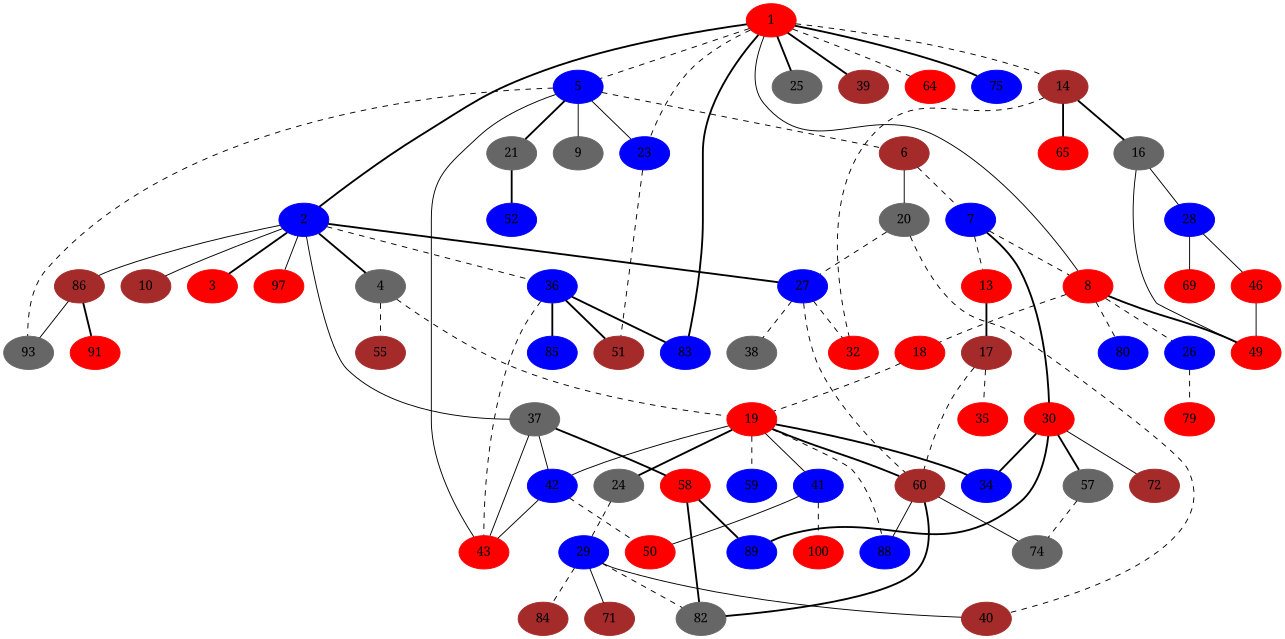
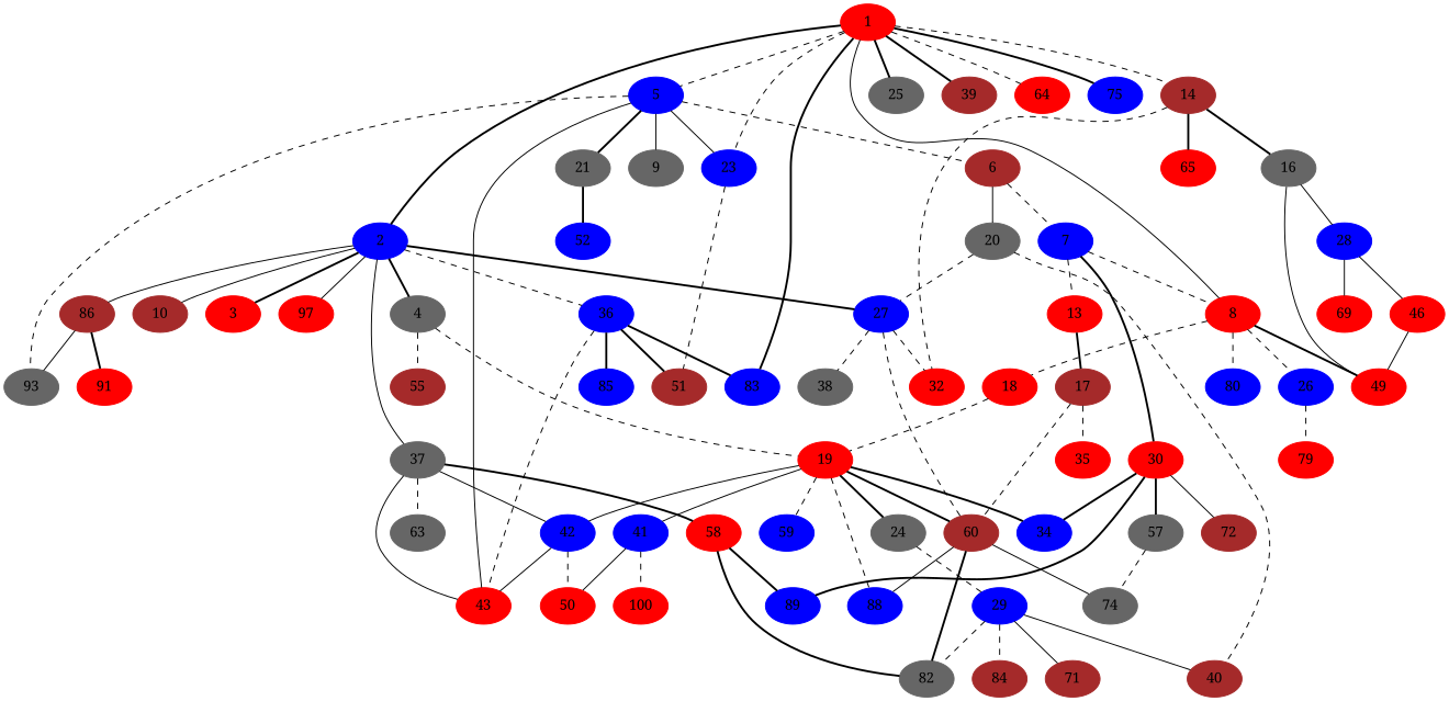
  graph {
    fontname="Noto Serif"
    node [color=red fontname="Noto Serif" style=filled]
    edge [fontname="Noto Serif" style=dashed]
    1 [super="+15"]
    2 [color=blue super="+12"]
    5 [color=blue super="+76"]
    8 [super="+66"]
    14 [color=brown super="+48"]
    23 [color=blue super="+68"]
    25 [color=gray40]
    39 [color=brown]
    64
    75 [color=blue]
    83 [color=blue]
    3
    4 [color=gray40]
    10 [color=brown]
    27 [color=blue super="+98"]
    n16 [color=gray40 label=37 super="+61"]
    36 [color=blue super="+99"]
    86 [color=brown]
    97
    21 [color=gray40 super="+73"]
    6 [color=brown]
    9 [color=gray40]
    43 [super="+53"]
    93 [color=gray40]
    18
    26 [color=blue super="+78"]
    49 [super="+81"]
    80 [color=blue]
    16 [color=gray40]
    32 [super="+67"]
    65
    51 [color=brown]
    19 [super="+22"]
    55 [color=brown]
    60 [color=brown super="+87"]
    38 [color=gray40 super="+77"]
    42 [color=blue super="+90"]
    58 [super="+70"]
+   63 [color=gray40]
    85 [color=blue]
    91
    24 [color=gray40]
    34 [color=blue super="+62"]
    41 [color=blue super="+44"]
    59 [color=blue super="+92"]
    88 [color=blue]
    52 [color=blue]
    7 [color=blue super="+11"]
    20 [color=gray40 super="+56"]
    13
    30 [super="+31"]
    40 [color=brown]
    17 [color=brown super="+54"]
    57 [color=gray40]
    72 [color=brown]
    89 [color=blue]
    79 [super="+96"]
    35
    28 [color=blue super="+45"]
    46 [super="+47"]
    69
    82 [color=gray40 super="+95"]
    74 [color=gray40 super="+94"]
    29 [color=blue super="+37"]
    50
    100
    71 [color=brown]
    84 [color=brown]
    1 -- 2 [style=bold]
    1 -- 5
    1 -- 8 [style=solid]
    1 -- 14
    1 -- 23
    1 -- 25 [style=bold]
    1 -- 39 [style=bold]
    1 -- 64
    1 -- 75 [style=bold]
    1 -- 83 [style=bold]
    2 -- 3 [style=bold]
    2 -- 4 [style=bold weight=2]
    2 -- 10 [style=solid]
    2 -- 27 [style=bold]
    2 -- n16 [style=solid]
    2 -- 36
    2 -- 86 [style=solid]
    2 -- 97 [style=solid]
    5 -- 23 [style=solid]
    5 -- 21 [style=bold]
    5 -- 6
    5 -- 9 [style=solid]
    5 -- 43 [style=solid]
    5 -- 93
    8 -- 18
    8 -- 26
    8 -- 49 [style=bold]
    8 -- 80
    14 -- 16 [style=bold]
    14 -- 32
    14 -- 65 [style=bold]
    23 -- 51
    4 -- 19
    4 -- 55
    27 -- 32
    27 -- 60
    27 -- 38
    n16 -- 43 [style=solid]
    n16 -- 42 [style=solid]
    n16 -- 58 [style=bold]
+   n16 -- 63
    36 -- 83 [style=bold]
    36 -- 43
    36 -- 51 [style=bold]
    36 -- 85 [style=bold]
    86 -- 93 [style=solid]
    86 -- 91 [style=bold]
    21 -- 52 [style=bold]
    6 -- 7
    6 -- 20 [style=solid]
    18 -- 19
    26 -- 79
    16 -- 49 [style=solid]
    16 -- 28 [style=solid]
    19 -- 60 [style=bold]
    19 -- 42 [style=solid]
    19 -- 24 [style=bold]
    19 -- 34 [style=bold]
    19 -- 41 [style=solid]
    19 -- 59
    19 -- 88
    60 -- 88 [style=solid]
    60 -- 82 [style=bold]
    60 -- 74 [style=solid]
    42 -- 43 [style=solid]
    42 -- 50
    58 -- 89 [style=bold]
    58 -- 82 [style=bold]
    24 -- 29
    41 -- 50 [style=solid]
    41 -- 100
    7 -- 8
    7 -- 13
    7 -- 30 [style=bold]
    20 -- 27
    20 -- 40
    13 -- 17 [style=bold]
    30 -- 34 [style=bold]
    30 -- 57 [style=bold]
    30 -- 72 [style=solid]
    30 -- 89 [style=bold]
    17 -- 60
    17 -- 35
    57 -- 74
    28 -- 46 [style=solid]
    28 -- 69 [style=solid]
    46 -- 49 [style=solid]
    29 -- 40 [style=solid]
    29 -- 82
    29 -- 71 [style=solid]
    29 -- 84
  }
